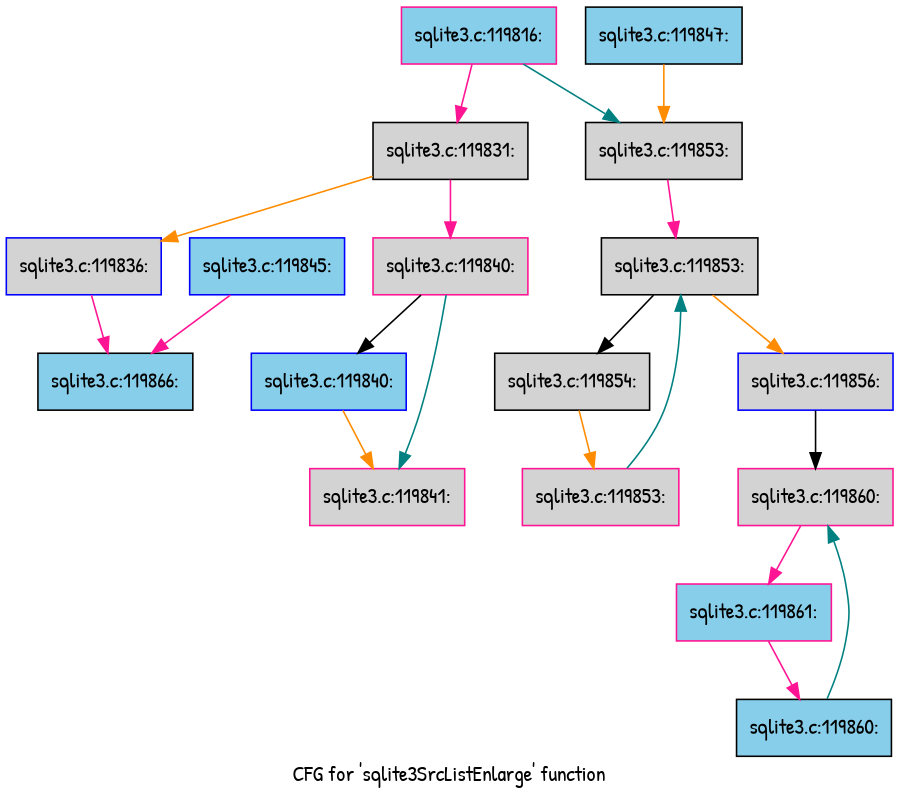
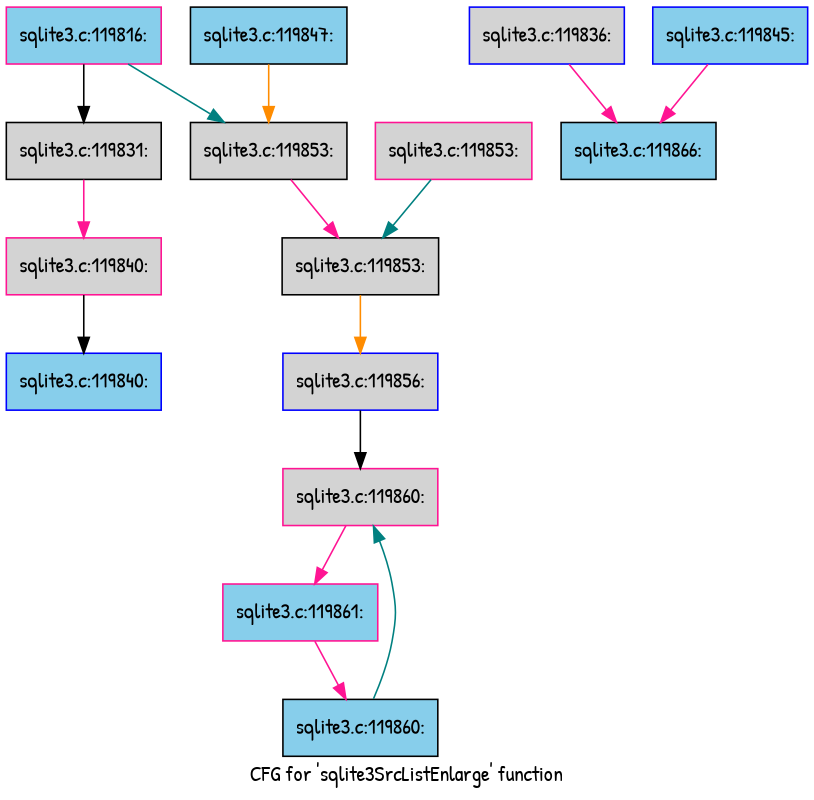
  digraph {
    fontname="Patrick Hand"
    label="CFG for 'sqlite3SrcListEnlarge' function"
    node [color=black fillcolor=lightgrey fontname="Patrick Hand" shape=record style=filled]
    edge [color=deeppink fontname="Patrick Hand"]
    n1 [color=deeppink fillcolor=skyblue label="{sqlite3.c:119816:}"]
    n2 [label="{sqlite3.c:119831:}"]
    n3 [label="{sqlite3.c:119853:}"]
    n4 [color=blue label="{sqlite3.c:119836:}"]
    n5 [color=deeppink label="{sqlite3.c:119840:}"]
    n6 [label="{sqlite3.c:119853:}"]
    n7 [fillcolor=skyblue label="{sqlite3.c:119866:}"]
    n8 [color=blue fillcolor=skyblue label="{sqlite3.c:119840:}"]
-   n9 [color=deeppink label="{sqlite3.c:119841:}"]
-   n10 [label="{sqlite3.c:119854:}"]
    n11 [color=blue label="{sqlite3.c:119856:}"]
    n12 [color=blue fillcolor=skyblue label="{sqlite3.c:119845:}"]
    n13 [fillcolor=skyblue label="{sqlite3.c:119847:}"]
    n14 [color=deeppink label="{sqlite3.c:119853:}"]
    n15 [color=deeppink label="{sqlite3.c:119860:}"]
    n16 [color=deeppink fillcolor=skyblue label="{sqlite3.c:119861:}"]
    n17 [fillcolor=skyblue label="{sqlite3.c:119860:}"]
-   n1 -> n2
+   n1 -> n2 [color=black]
    n1 -> n3 [color=teal]
-   n2 -> n4 [color=darkorange]
    n2 -> n5
    n3 -> n6
    n4 -> n7
    n5 -> n8 [color=black]
-   n5 -> n9 [color=teal]
-   n6 -> n10 [color=black]
    n6 -> n11 [color=darkorange]
-   n8 -> n9 [color=darkorange]
-   n10 -> n14 [color=darkorange]
    n11 -> n15 [color=black]
    n12 -> n7
    n13 -> n3 [color=darkorange]
    n14 -> n6 [color=teal]
    n15 -> n16
    n16 -> n17
    n17 -> n15 [color=teal]
  }
